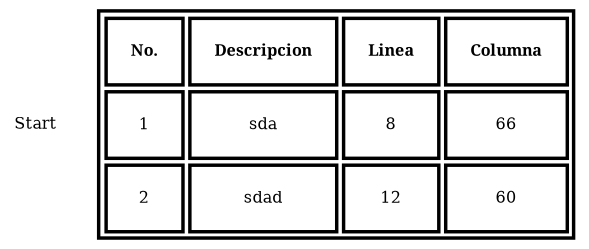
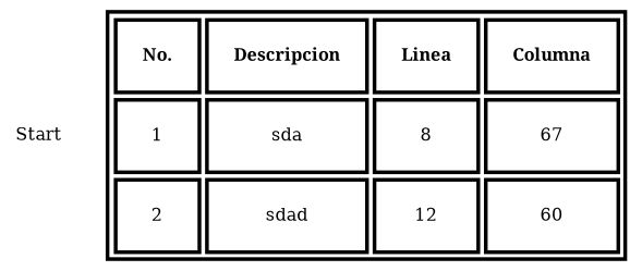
  digraph {
    node [shape=none]
    Start
-   n2 [label=<<TABLE align="center" border="3" cellspacing="3" cellpadding="20"><TR><TD><FONT FACE="bold">No.</FONT></TD><TD><FONT FACE="bold">Descripcion</FONT></TD><TD><FONT FACE="bold">Linea</FONT></TD><TD><FONT FACE="bold">Columna</FONT></TD></TR><TR><TD>1</TD><TD>sda</TD><TD>8</TD><TD>66</TD></TR><TR><TD>2</TD><TD>sdad</TD><TD>12</TD><TD>60</TD></TR></TABLE>>]
+   n2 [label=<<TABLE align="center" border="3" cellspacing="3" cellpadding="20"><TR><TD><FONT FACE="bold">No.</FONT></TD><TD><FONT FACE="bold">Descripcion</FONT></TD><TD><FONT FACE="bold">Linea</FONT></TD><TD><FONT FACE="bold">Columna</FONT></TD></TR><TR><TD>1</TD><TD>sda</TD><TD>8</TD><TD>67</TD></TR><TR><TD>2</TD><TD>sdad</TD><TD>12</TD><TD>60</TD></TR></TABLE>>]
  }
